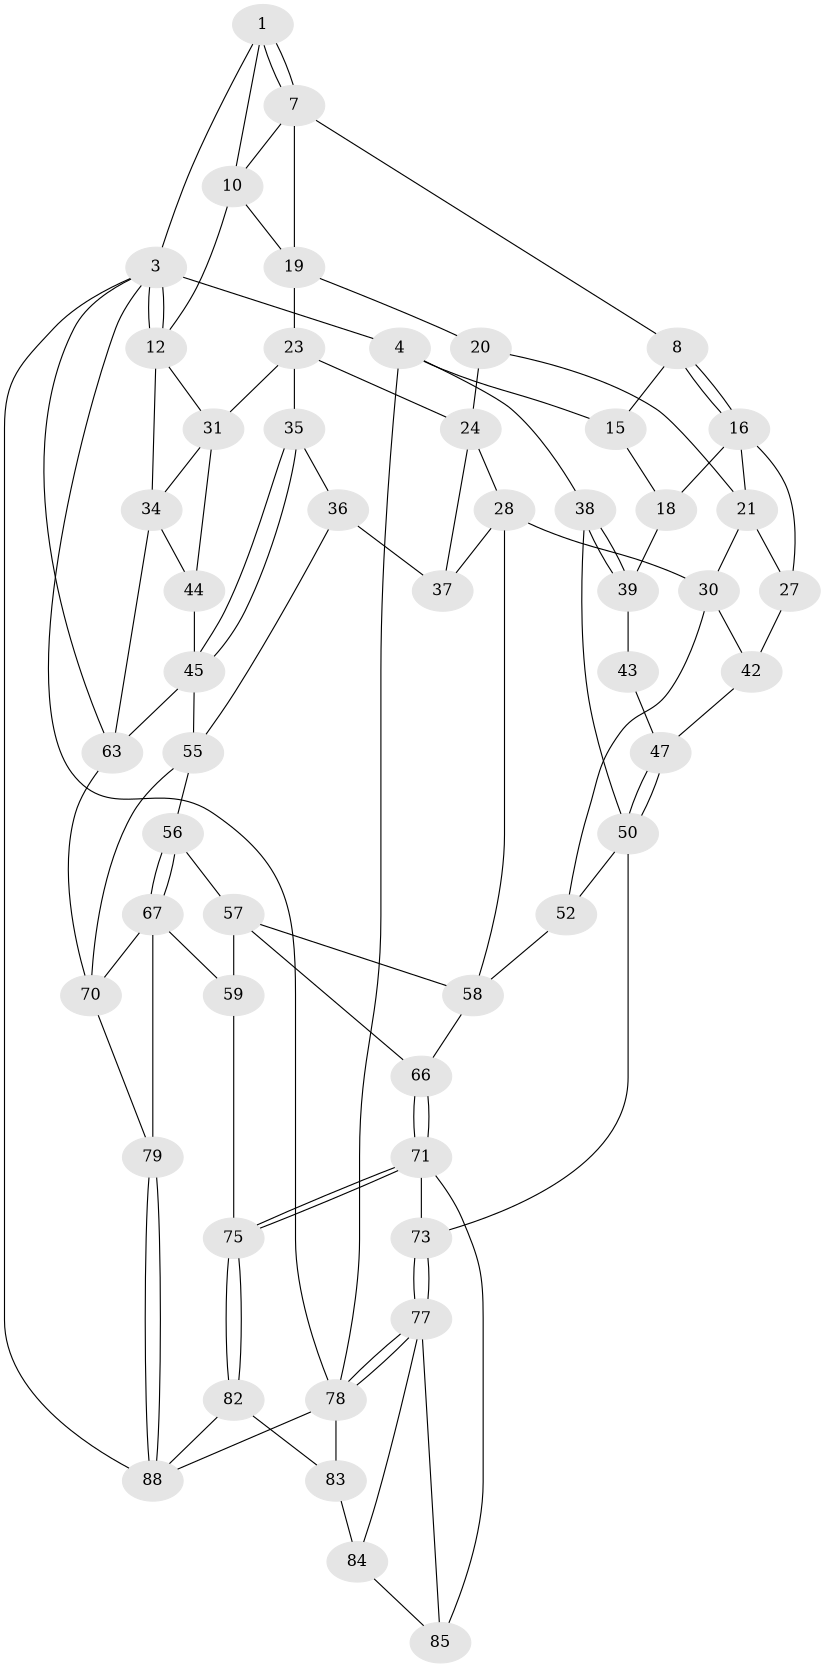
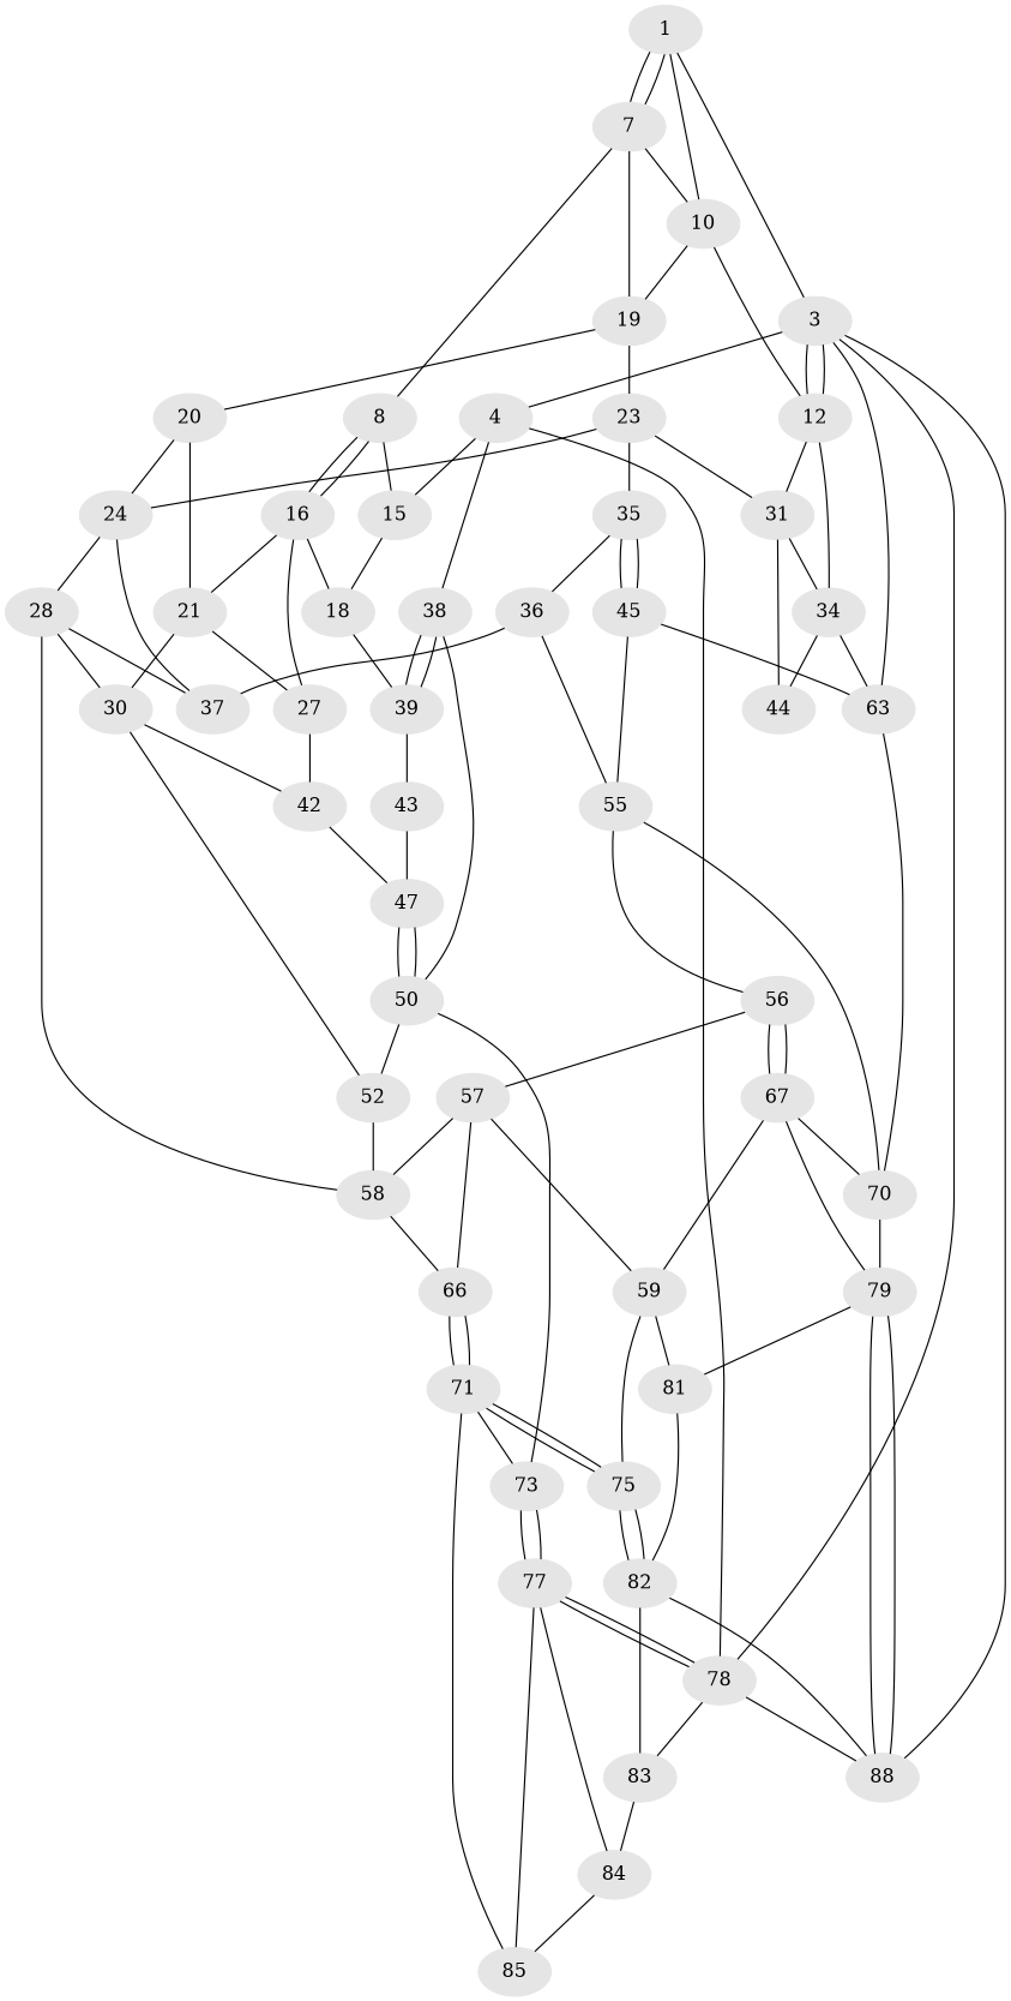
  graph {
    node [color=gray90 style=filled]
    1 [super="+2"]
    3 [super="+62"]
    7 [super="+11"]
    10 [super="+14"]
    4 [super="+5"]
    12 [super="+13"]
    63 [super="+64"]
    78 [super="+92"]
    88 [super="+91"]
    8 [super="+9"]
    19 [super="+22"]
    15
    38
    31 [super="+33"]
    34 [super="+53"]
    70 [super="+76"]
    83 [super="+90"]
    18
    39 [super="+40"]
    50 [super="+51"]
    16 [super="+17"]
    20
    23 [super="+32"]
    21 [super="+26"]
    27
    44
    30 [super="+49"]
    42 [super="+46"]
    43 [super="+48"]
    24 [super="+25"]
    35
    28 [super="+29"]
    37 [super="+41"]
    52
    36 [super="+54"]
    45 [super="+59"]
    58 [super="+61"]
    47
    66
    55 [super="+60"]
    56
    73
    77 [super="+86"]
    57 [super="+65"]
    67 [super="+68"]
    79 [super="+80"]
    n47 [label=59 super="+74"]
    71 [super="+72"]
    75
+   81
    85
    82 [super="+89"]
    84 [super="+87"]
    1 -- 3
    1 -- 7
    1 -- 7
    1 -- 10
    3 -- 4
    3 -- 12
    3 -- 12
    3 -- 63
    3 -- 78
    3 -- 88
    7 -- 10
    7 -- 8
    7 -- 19
    10 -- 12
    10 -- 19
    4 -- 78
    4 -- 15
    4 -- 38
    12 -- 31
    12 -- 34
    63 -- 70
    78 -- 88
    78 -- 83
    8 -- 15
    8 -- 16
    8 -- 16
    19 -- 20
    19 -- 23
    15 -- 18
    38 -- 39
    38 -- 39
    38 -- 50
    31 -- 34
    31 -- 44
    34 -- 63
    34 -- 44
    70 -- 79
    83 -- 84 [weight=2]
    18 -- 39
    39 -- 43 [weight=2]
    50 -- 52
    50 -- 73
    16 -- 18
    16 -- 21
    16 -- 27
    20 -- 21
    20 -- 24
    23 -- 31
    23 -- 24
    23 -- 35
    21 -- 27
    21 -- 30
    27 -- 42
-   44 -- 45
    30 -- 42
    30 -- 52
    42 -- 47
    43 -- 47
    24 -- 28
    24 -- 37
    35 -- 36
    35 -- 45
    35 -- 45
    28 -- 30
    28 -- 37
    28 -- 58
    52 -- 58
    36 -- 37 [weight=2]
    36 -- 55
    45 -- 63
    45 -- 55
    58 -- 66
    47 -- 50
    47 -- 50
    66 -- 71
    66 -- 71
    55 -- 70
    55 -- 56
    56 -- 57
    56 -- 67
    56 -- 67
    73 -- 77
    73 -- 77
    77 -- 78
    77 -- 78
    77 -- 85
    77 -- 84
    57 -- 58
    57 -- 66
    57 -- n47
    67 -- 70
    67 -- 79
    67 -- n47
    79 -- 88
    79 -- 88
+   79 -- 81
    n47 -- 75
+   n47 -- 81
    71 -- 73
    71 -- 75
    71 -- 75
    71 -- 85
    75 -- 82
    75 -- 82
+   81 -- 82
    82 -- 88
    82 -- 83
    84 -- 85
  }
